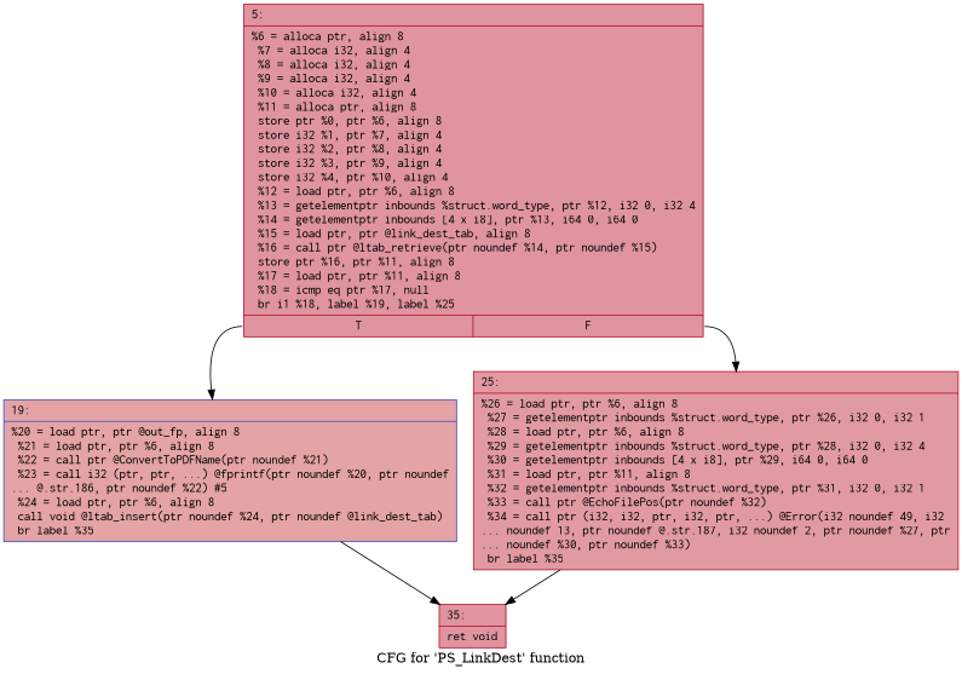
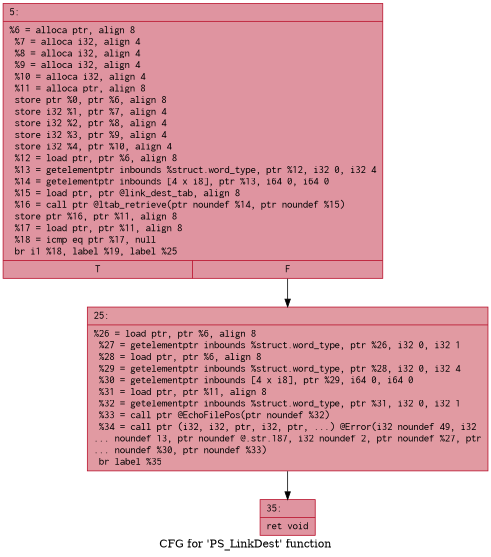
  digraph {
    label="CFG for 'PS_LinkDest' function"
    node [color="#b70d28ff" fillcolor="#b70d2870" fontname=Courier shape=record style=filled]
    n1 [label="{5:\l|  %6 = alloca ptr, align 8\l  %7 = alloca i32, align 4\l  %8 = alloca i32, align 4\l  %9 = alloca i32, align 4\l  %10 = alloca i32, align 4\l  %11 = alloca ptr, align 8\l  store ptr %0, ptr %6, align 8\l  store i32 %1, ptr %7, align 4\l  store i32 %2, ptr %8, align 4\l  store i32 %3, ptr %9, align 4\l  store i32 %4, ptr %10, align 4\l  %12 = load ptr, ptr %6, align 8\l  %13 = getelementptr inbounds %struct.word_type, ptr %12, i32 0, i32 4\l  %14 = getelementptr inbounds [4 x i8], ptr %13, i64 0, i64 0\l  %15 = load ptr, ptr @link_dest_tab, align 8\l  %16 = call ptr @ltab_retrieve(ptr noundef %14, ptr noundef %15)\l  store ptr %16, ptr %11, align 8\l  %17 = load ptr, ptr %11, align 8\l  %18 = icmp eq ptr %17, null\l  br i1 %18, label %19, label %25\l|{<s0>T|<s1>F}}"]
-   n2 [color="#3d50c3ff" fillcolor="#c32e3170" label="{19:\l|  %20 = load ptr, ptr @out_fp, align 8\l  %21 = load ptr, ptr %6, align 8\l  %22 = call ptr @ConvertToPDFName(ptr noundef %21)\l  %23 = call i32 (ptr, ptr, ...) @fprintf(ptr noundef %20, ptr noundef\l... @.str.186, ptr noundef %22) #5\l  %24 = load ptr, ptr %6, align 8\l  call void @ltab_insert(ptr noundef %24, ptr noundef @link_dest_tab)\l  br label %35\l}"]
    n3 [fillcolor="#bb1b2c70" label="{25:\l|  %26 = load ptr, ptr %6, align 8\l  %27 = getelementptr inbounds %struct.word_type, ptr %26, i32 0, i32 1\l  %28 = load ptr, ptr %6, align 8\l  %29 = getelementptr inbounds %struct.word_type, ptr %28, i32 0, i32 4\l  %30 = getelementptr inbounds [4 x i8], ptr %29, i64 0, i64 0\l  %31 = load ptr, ptr %11, align 8\l  %32 = getelementptr inbounds %struct.word_type, ptr %31, i32 0, i32 1\l  %33 = call ptr @EchoFilePos(ptr noundef %32)\l  %34 = call ptr (i32, i32, ptr, i32, ptr, ...) @Error(i32 noundef 49, i32\l... noundef 13, ptr noundef @.str.187, i32 noundef 2, ptr noundef %27, ptr\l... noundef %30, ptr noundef %33)\l  br label %35\l}"]
    n4 [label="{35:\l|  ret void\l}"]
-   n1 -> n2 [tailport=s0]
    n1 -> n3 [tailport=s1]
-   n2 -> n4
    n3 -> n4
  }
